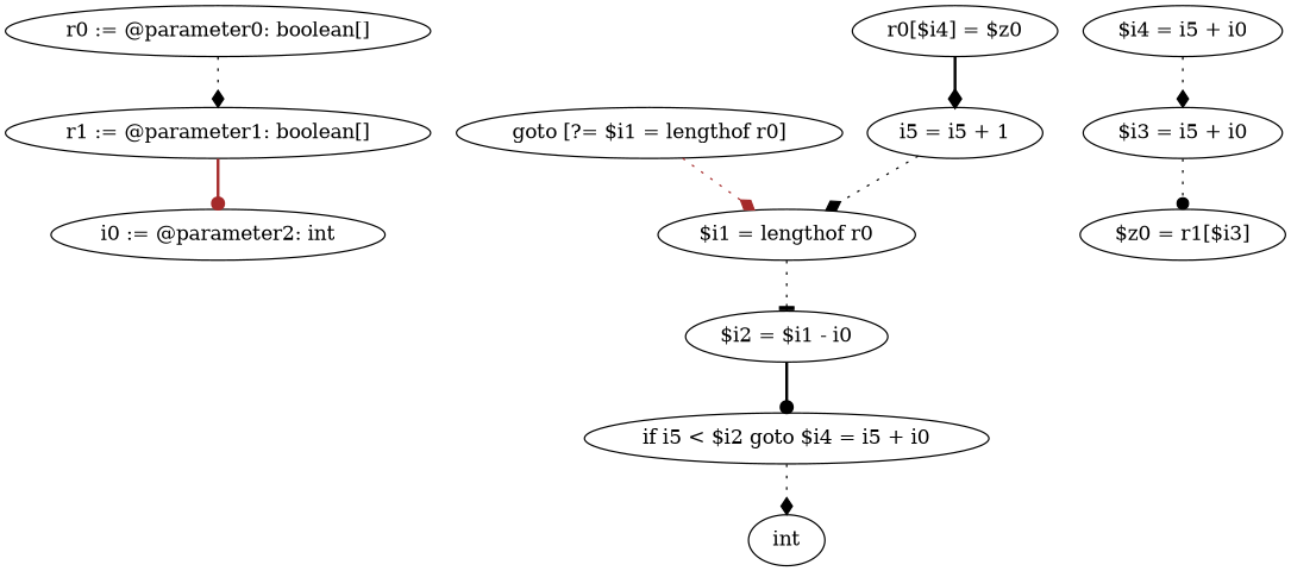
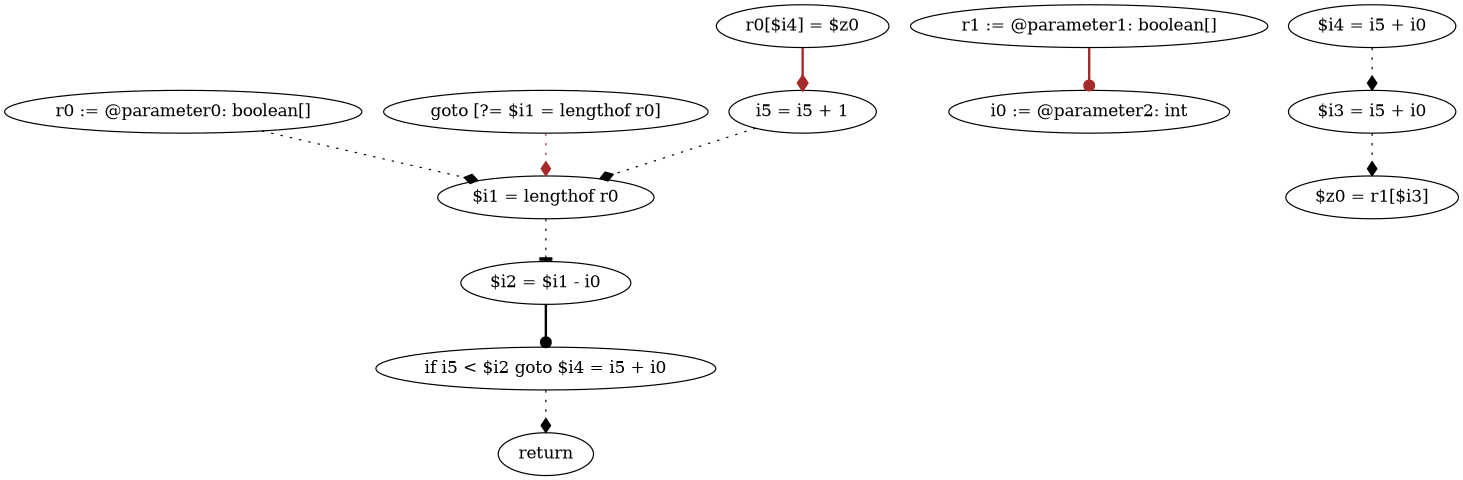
  digraph {
    edge [arrowhead=diamond color=black style=dotted]
    "r0 := @parameter0: boolean[]"
    "r1 := @parameter1: boolean[]"
    "i0 := @parameter2: int"
    "goto [?= $i1 = lengthof r0]"
    "$i1 = lengthof r0"
    "$i2 = $i1 - i0"
    "$i4 = i5 + i0"
    "$i3 = i5 + i0"
    "$z0 = r1[$i3]"
    "r0[$i4] = $z0"
    "i5 = i5 + 1"
    "if i5 < $i2 goto $i4 = i5 + i0"
-   return [label=int]
-   "r0 := @parameter0: boolean[]" -> "r1 := @parameter1: boolean[]"
+   return
+   "r0 := @parameter0: boolean[]" -> "$i1 = lengthof r0"
    "r1 := @parameter1: boolean[]" -> "i0 := @parameter2: int" [arrowhead=dot color=brown style=bold]
    "goto [?= $i1 = lengthof r0]" -> "$i1 = lengthof r0" [color=brown]
    "$i1 = lengthof r0" -> "$i2 = $i1 - i0" [arrowhead=tee]
    "$i2 = $i1 - i0" -> "if i5 < $i2 goto $i4 = i5 + i0" [arrowhead=dot style=bold]
    "$i4 = i5 + i0" -> "$i3 = i5 + i0"
-   "$i3 = i5 + i0" -> "$z0 = r1[$i3]" [arrowhead=dot]
-   "r0[$i4] = $z0" -> "i5 = i5 + 1" [style=bold]
+   "$i3 = i5 + i0" -> "$z0 = r1[$i3]"
+   "r0[$i4] = $z0" -> "i5 = i5 + 1" [color=brown style=bold]
    "i5 = i5 + 1" -> "$i1 = lengthof r0"
    "if i5 < $i2 goto $i4 = i5 + i0" -> return
  }
